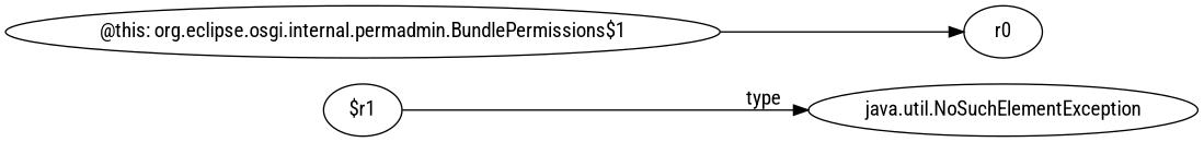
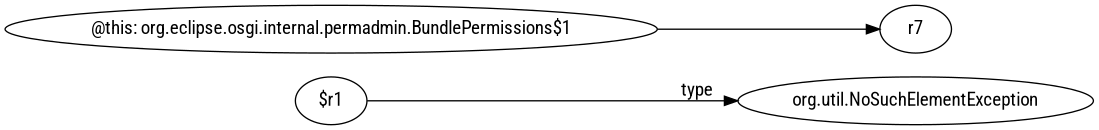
  digraph {
    fontname="Roboto Condensed"
    rankdir=LR
    node [fontname="Roboto Condensed"]
    edge [fontname="Roboto Condensed"]
-   n1 [label="java.util.NoSuchElementException"]
+   n1 [label="org.util.NoSuchElementException"]
    n2 [label="$r1"]
    n3 [label="@this: org.eclipse.osgi.internal.permadmin.BundlePermissions$1"]
-   n4 [label=r0]
+   n4 [label=r7]
    n2 -> n1 [label=type]
    n3 -> n4
  }
